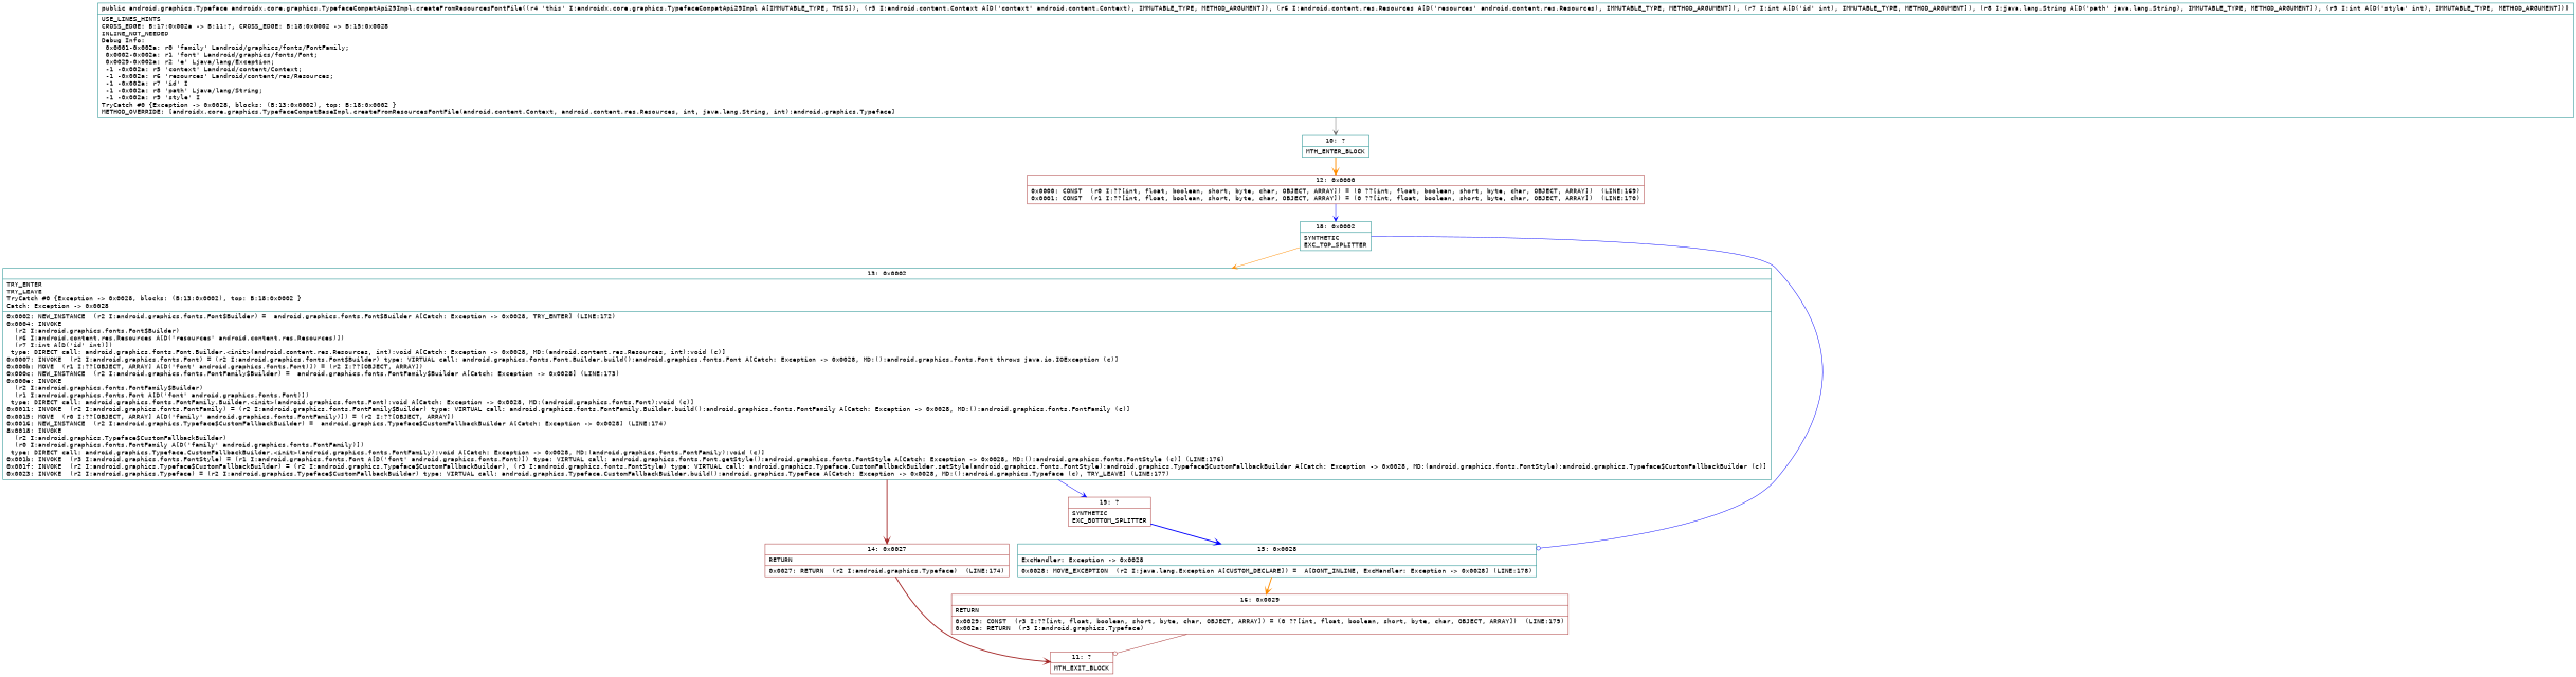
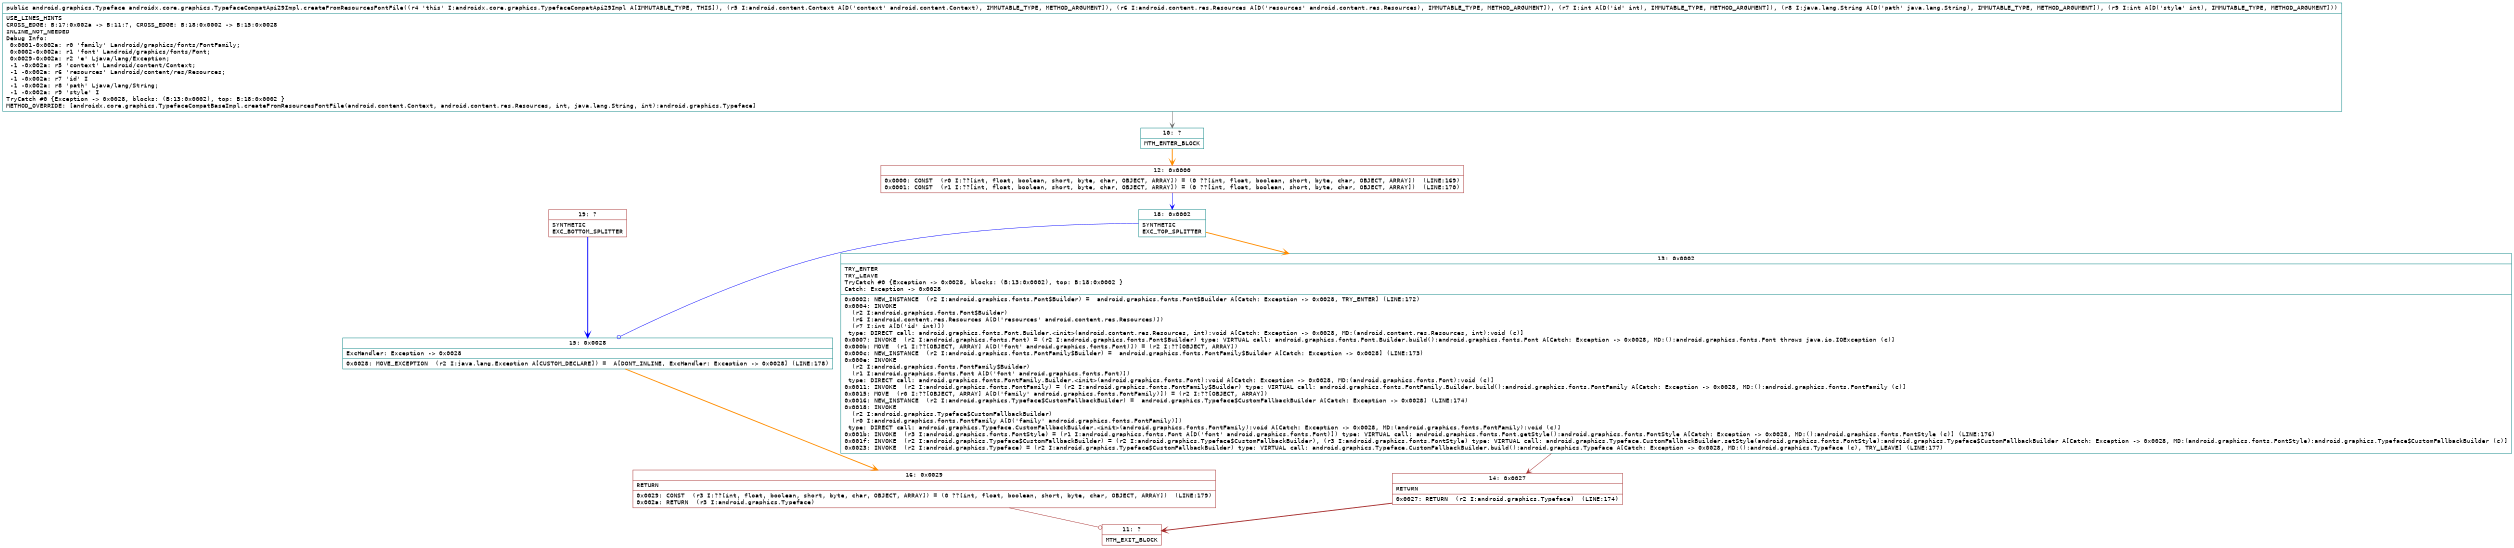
  digraph {
    fontname="DejaVu Sans Mono"
    node [color=teal fontname="DejaVu Sans Mono" shape=record]
    edge [arrowhead=vee color=blue fontname="DejaVu Sans Mono" style=bold]
    n1 [label="{10\:\ ?|MTH_ENTER_BLOCK\l}"]
    n2 [color=brown label="{12\:\ 0x0000|0x0000: CONST  (r0 I:??[int, float, boolean, short, byte, char, OBJECT, ARRAY]) = (0 ??[int, float, boolean, short, byte, char, OBJECT, ARRAY])  (LINE:169)\l0x0001: CONST  (r1 I:??[int, float, boolean, short, byte, char, OBJECT, ARRAY]) = (0 ??[int, float, boolean, short, byte, char, OBJECT, ARRAY])  (LINE:170)\l}"]
    n3 [label="{18\:\ 0x0002|SYNTHETIC\lEXC_TOP_SPLITTER\l}"]
-   n4 [label="{13\:\ 0x0002|TRY_ENTER\lTRY_LEAVE\lTryCatch #0 \{Exception \-\> 0x0028, blocks: (B:13:0x0002), top: B:18:0x0002 \}\lCatch: Exception \-\> 0x0028\l|0x0002: NEW_INSTANCE  (r2 I:android.graphics.fonts.Font$Builder) =  android.graphics.fonts.Font$Builder A[Catch: Exception \-\> 0x0028, TRY_ENTER] (LINE:172)\l0x0004: INVOKE  \l  (r2 I:android.graphics.fonts.Font$Builder)\l  (r6 I:android.content.res.Resources A[D('resources' android.content.res.Resources)])\l  (r7 I:int A[D('id' int)])\l type: DIRECT call: android.graphics.fonts.Font.Builder.\<init\>(android.content.res.Resources, int):void A[Catch: Exception \-\> 0x0028, MD:(android.content.res.Resources, int):void (c)]\l0x0007: INVOKE  (r2 I:android.graphics.fonts.Font) = (r2 I:android.graphics.fonts.Font$Builder) type: VIRTUAL call: android.graphics.fonts.Font.Builder.build():android.graphics.fonts.Font A[Catch: Exception \-\> 0x0028, MD:():android.graphics.fonts.Font throws java.io.IOException (c)]\l0x000b: MOVE  (r1 I:??[OBJECT, ARRAY] A[D('font' android.graphics.fonts.Font)]) = (r2 I:??[OBJECT, ARRAY]) \l0x000c: NEW_INSTANCE  (r2 I:android.graphics.fonts.FontFamily$Builder) =  android.graphics.fonts.FontFamily$Builder A[Catch: Exception \-\> 0x0028] (LINE:173)\l0x000e: INVOKE  \l  (r2 I:android.graphics.fonts.FontFamily$Builder)\l  (r1 I:android.graphics.fonts.Font A[D('font' android.graphics.fonts.Font)])\l type: DIRECT call: android.graphics.fonts.FontFamily.Builder.\<init\>(android.graphics.fonts.Font):void A[Catch: Exception \-\> 0x0028, MD:(android.graphics.fonts.Font):void (c)]\l0x0011: INVOKE  (r2 I:android.graphics.fonts.FontFamily) = (r2 I:android.graphics.fonts.FontFamily$Builder) type: VIRTUAL call: android.graphics.fonts.FontFamily.Builder.build():android.graphics.fonts.FontFamily A[Catch: Exception \-\> 0x0028, MD:():android.graphics.fonts.FontFamily (c)]\l0x0015: MOVE  (r0 I:??[OBJECT, ARRAY] A[D('family' android.graphics.fonts.FontFamily)]) = (r2 I:??[OBJECT, ARRAY]) \l0x0016: NEW_INSTANCE  (r2 I:android.graphics.Typeface$CustomFallbackBuilder) =  android.graphics.Typeface$CustomFallbackBuilder A[Catch: Exception \-\> 0x0028] (LINE:174)\l8x0018: INVOKE  \l  (r2 I:android.graphics.Typeface$CustomFallbackBuilder)\l  (r0 I:android.graphics.fonts.FontFamily A[D('family' android.graphics.fonts.FontFamily)])\l type: DIRECT call: android.graphics.Typeface.CustomFallbackBuilder.\<init\>(android.graphics.fonts.FontFamily):void A[Catch: Exception \-\> 0x0028, MD:(android.graphics.fonts.FontFamily):void (c)]\l0x001b: INVOKE  (r3 I:android.graphics.fonts.FontStyle) = (r1 I:android.graphics.fonts.Font A[D('font' android.graphics.fonts.Font)]) type: VIRTUAL call: android.graphics.fonts.Font.getStyle():android.graphics.fonts.FontStyle A[Catch: Exception \-\> 0x0028, MD:():android.graphics.fonts.FontStyle (c)] (LINE:176)\l0x001f: INVOKE  (r2 I:android.graphics.Typeface$CustomFallbackBuilder) = (r2 I:android.graphics.Typeface$CustomFallbackBuilder), (r3 I:android.graphics.fonts.FontStyle) type: VIRTUAL call: android.graphics.Typeface.CustomFallbackBuilder.setStyle(android.graphics.fonts.FontStyle):android.graphics.Typeface$CustomFallbackBuilder A[Catch: Exception \-\> 0x0028, MD:(android.graphics.fonts.FontStyle):android.graphics.Typeface$CustomFallbackBuilder (c)]\l0x0023: INVOKE  (r2 I:android.graphics.Typeface) = (r2 I:android.graphics.Typeface$CustomFallbackBuilder) type: VIRTUAL call: android.graphics.Typeface.CustomFallbackBuilder.build():android.graphics.Typeface A[Catch: Exception \-\> 0x0028, MD:():android.graphics.Typeface (c), TRY_LEAVE] (LINE:177)\l}"]
+   n4 [label="{13\:\ 0x0002|TRY_ENTER\lTRY_LEAVE\lTryCatch #0 \{Exception \-\> 0x0028, blocks: (B:13:0x0002), top: B:18:0x0002 \}\lCatch: Exception \-\> 0x0028\l|0x0002: NEW_INSTANCE  (r2 I:android.graphics.fonts.Font$Builder) =  android.graphics.fonts.Font$Builder A[Catch: Exception \-\> 0x0028, TRY_ENTER] (LINE:172)\l0x0004: INVOKE  \l  (r2 I:android.graphics.fonts.Font$Builder)\l  (r6 I:android.content.res.Resources A[D('resources' android.content.res.Resources)])\l  (r7 I:int A[D('id' int)])\l type: DIRECT call: android.graphics.fonts.Font.Builder.\<init\>(android.content.res.Resources, int):void A[Catch: Exception \-\> 0x0028, MD:(android.content.res.Resources, int):void (c)]\l0x0007: INVOKE  (r2 I:android.graphics.fonts.Font) = (r2 I:android.graphics.fonts.Font$Builder) type: VIRTUAL call: android.graphics.fonts.Font.Builder.build():android.graphics.fonts.Font A[Catch: Exception \-\> 0x0028, MD:():android.graphics.fonts.Font throws java.io.IOException (c)]\l0x000b: MOVE  (r1 I:??[OBJECT, ARRAY] A[D('font' android.graphics.fonts.Font)]) = (r2 I:??[OBJECT, ARRAY]) \l0x000c: NEW_INSTANCE  (r2 I:android.graphics.fonts.FontFamily$Builder) =  android.graphics.fonts.FontFamily$Builder A[Catch: Exception \-\> 0x0028] (LINE:173)\l0x000e: INVOKE  \l  (r2 I:android.graphics.fonts.FontFamily$Builder)\l  (r1 I:android.graphics.fonts.Font A[D('font' android.graphics.fonts.Font)])\l type: DIRECT call: android.graphics.fonts.FontFamily.Builder.\<init\>(android.graphics.fonts.Font):void A[Catch: Exception \-\> 0x0028, MD:(android.graphics.fonts.Font):void (c)]\l0x0011: INVOKE  (r2 I:android.graphics.fonts.FontFamily) = (r2 I:android.graphics.fonts.FontFamily$Builder) type: VIRTUAL call: android.graphics.fonts.FontFamily.Builder.build():android.graphics.fonts.FontFamily A[Catch: Exception \-\> 0x0028, MD:():android.graphics.fonts.FontFamily (c)]\l0x0015: MOVE  (r0 I:??[OBJECT, ARRAY] A[D('family' android.graphics.fonts.FontFamily)]) = (r2 I:??[OBJECT, ARRAY]) \l0x0016: NEW_INSTANCE  (r2 I:android.graphics.Typeface$CustomFallbackBuilder) =  android.graphics.Typeface$CustomFallbackBuilder A[Catch: Exception \-\> 0x0028] (LINE:174)\l0x0018: INVOKE  \l  (r2 I:android.graphics.Typeface$CustomFallbackBuilder)\l  (r0 I:android.graphics.fonts.FontFamily A[D('family' android.graphics.fonts.FontFamily)])\l type: DIRECT call: android.graphics.Typeface.CustomFallbackBuilder.\<init\>(android.graphics.fonts.FontFamily):void A[Catch: Exception \-\> 0x0028, MD:(android.graphics.fonts.FontFamily):void (c)]\l0x001b: INVOKE  (r3 I:android.graphics.fonts.FontStyle) = (r1 I:android.graphics.fonts.Font A[D('font' android.graphics.fonts.Font)]) type: VIRTUAL call: android.graphics.fonts.Font.getStyle():android.graphics.fonts.FontStyle A[Catch: Exception \-\> 0x0028, MD:():android.graphics.fonts.FontStyle (c)] (LINE:176)\l0x001f: INVOKE  (r2 I:android.graphics.Typeface$CustomFallbackBuilder) = (r2 I:android.graphics.Typeface$CustomFallbackBuilder), (r3 I:android.graphics.fonts.FontStyle) type: VIRTUAL call: android.graphics.Typeface.CustomFallbackBuilder.setStyle(android.graphics.fonts.FontStyle):android.graphics.Typeface$CustomFallbackBuilder A[Catch: Exception \-\> 0x0028, MD:(android.graphics.fonts.FontStyle):android.graphics.Typeface$CustomFallbackBuilder (c)]\l0x0023: INVOKE  (r2 I:android.graphics.Typeface) = (r2 I:android.graphics.Typeface$CustomFallbackBuilder) type: VIRTUAL call: android.graphics.Typeface.CustomFallbackBuilder.build():android.graphics.Typeface A[Catch: Exception \-\> 0x0028, MD:():android.graphics.Typeface (c), TRY_LEAVE] (LINE:177)\l}"]
    n5 [label="{15\:\ 0x0028|ExcHandler: Exception \-\> 0x0028\l|0x0028: MOVE_EXCEPTION  (r2 I:java.lang.Exception A[CUSTOM_DECLARE]) =  A[DONT_INLINE, ExcHandler: Exception \-\> 0x0028] (LINE:178)\l}"]
    n6 [color=brown label="{14\:\ 0x0027|RETURN\l|0x0027: RETURN  (r2 I:android.graphics.Typeface)  (LINE:174)\l}"]
    n7 [color=brown label="{19\:\ ?|SYNTHETIC\lEXC_BOTTOM_SPLITTER\l}"]
    n8 [color=brown label="{16\:\ 0x0029|RETURN\l|0x0029: CONST  (r3 I:??[int, float, boolean, short, byte, char, OBJECT, ARRAY]) = (0 ??[int, float, boolean, short, byte, char, OBJECT, ARRAY])  (LINE:179)\l0x002a: RETURN  (r3 I:android.graphics.Typeface) \l}"]
    n9 [color=brown label="{11\:\ ?|MTH_EXIT_BLOCK\l}"]
    n10 [label="{public android.graphics.Typeface androidx.core.graphics.TypefaceCompatApi29Impl.createFromResourcesFontFile((r4 'this' I:androidx.core.graphics.TypefaceCompatApi29Impl A[IMMUTABLE_TYPE, THIS]), (r5 I:android.content.Context A[D('context' android.content.Context), IMMUTABLE_TYPE, METHOD_ARGUMENT]), (r6 I:android.content.res.Resources A[D('resources' android.content.res.Resources), IMMUTABLE_TYPE, METHOD_ARGUMENT]), (r7 I:int A[D('id' int), IMMUTABLE_TYPE, METHOD_ARGUMENT]), (r8 I:java.lang.String A[D('path' java.lang.String), IMMUTABLE_TYPE, METHOD_ARGUMENT]), (r9 I:int A[D('style' int), IMMUTABLE_TYPE, METHOD_ARGUMENT]))  | USE_LINES_HINTS\lCROSS_EDGE: B:17:0x002a \-\> B:11:?, CROSS_EDGE: B:18:0x0002 \-\> B:15:0x0028\lINLINE_NOT_NEEDED\lDebug Info:\l  0x0001\-0x002a: r0 'family' Landroid\/graphics\/fonts\/FontFamily;\l  0x0002\-0x002a: r1 'font' Landroid\/graphics\/fonts\/Font;\l  0x0029\-0x002a: r2 'e' Ljava\/lang\/Exception;\l  \-1 \-0x002a: r5 'context' Landroid\/content\/Context;\l  \-1 \-0x002a: r6 'resources' Landroid\/content\/res\/Resources;\l  \-1 \-0x002a: r7 'id' I\l  \-1 \-0x002a: r8 'path' Ljava\/lang\/String;\l  \-1 \-0x002a: r9 'style' I\lTryCatch #0 \{Exception \-\> 0x0028, blocks: (B:13:0x0002), top: B:18:0x0002 \}\lMETHOD_OVERRIDE: [androidx.core.graphics.TypefaceCompatBaseImpl.createFromResourcesFontFile(android.content.Context, android.content.res.Resources, int, java.lang.String, int):android.graphics.Typeface]\l}"]
    n1 -> n2 [color=darkorange]
    n2 -> n3 [style=solid]
-   n3 -> n4 [color=darkorange style=solid]
+   n3 -> n4 [color=darkorange]
    n3 -> n5 [arrowhead=odot style=solid]
-   n4 -> n6 [color=brown]
-   n4 -> n7 [style=solid]
+   n4 -> n6 [color=brown style=solid]
    n5 -> n8 [color=darkorange]
    n6 -> n9 [color=brown]
    n7 -> n5
    n8 -> n9 [arrowhead=odot color=brown style=solid]
    n10 -> n1 [color=gray40 style=solid]
  }
